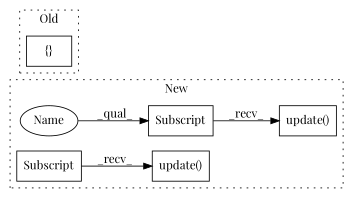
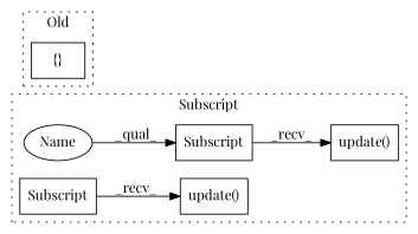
  digraph {
    rankdir=LR
    fontname="Playfair Display"
    node [a=75 l="44,18" shape=box fontname="Playfair Display"]
    edge [fontname="Playfair Display"]
    n1 [label="update()" s="15822,15931"]
    n2 [label="update()" s="15066,15175"]
    n3 [a=63 l="15,0" label=Subscript s="15066,0"]
    n4 [a=87 l=10 label=Name s=15066 shape=ellipse]
    n5 [a=63 l="15,0" label=Subscript s="15822,0"]
    n6 [a=59 l="1,0" label="{}" s="15094,15098"]
    subgraph cluster_1 {
-     label=New
+     label=Subscript
      style=dotted
      n1
      n2
      n3
      n4
      n5
    }
    subgraph cluster_2 {
      label=Old
      style=dotted
      n6
    }
    n3 -> n2 [label=_recv_]
    n4 -> n3 [label=_qual_]
    n5 -> n1 [label=_recv_]
  }
